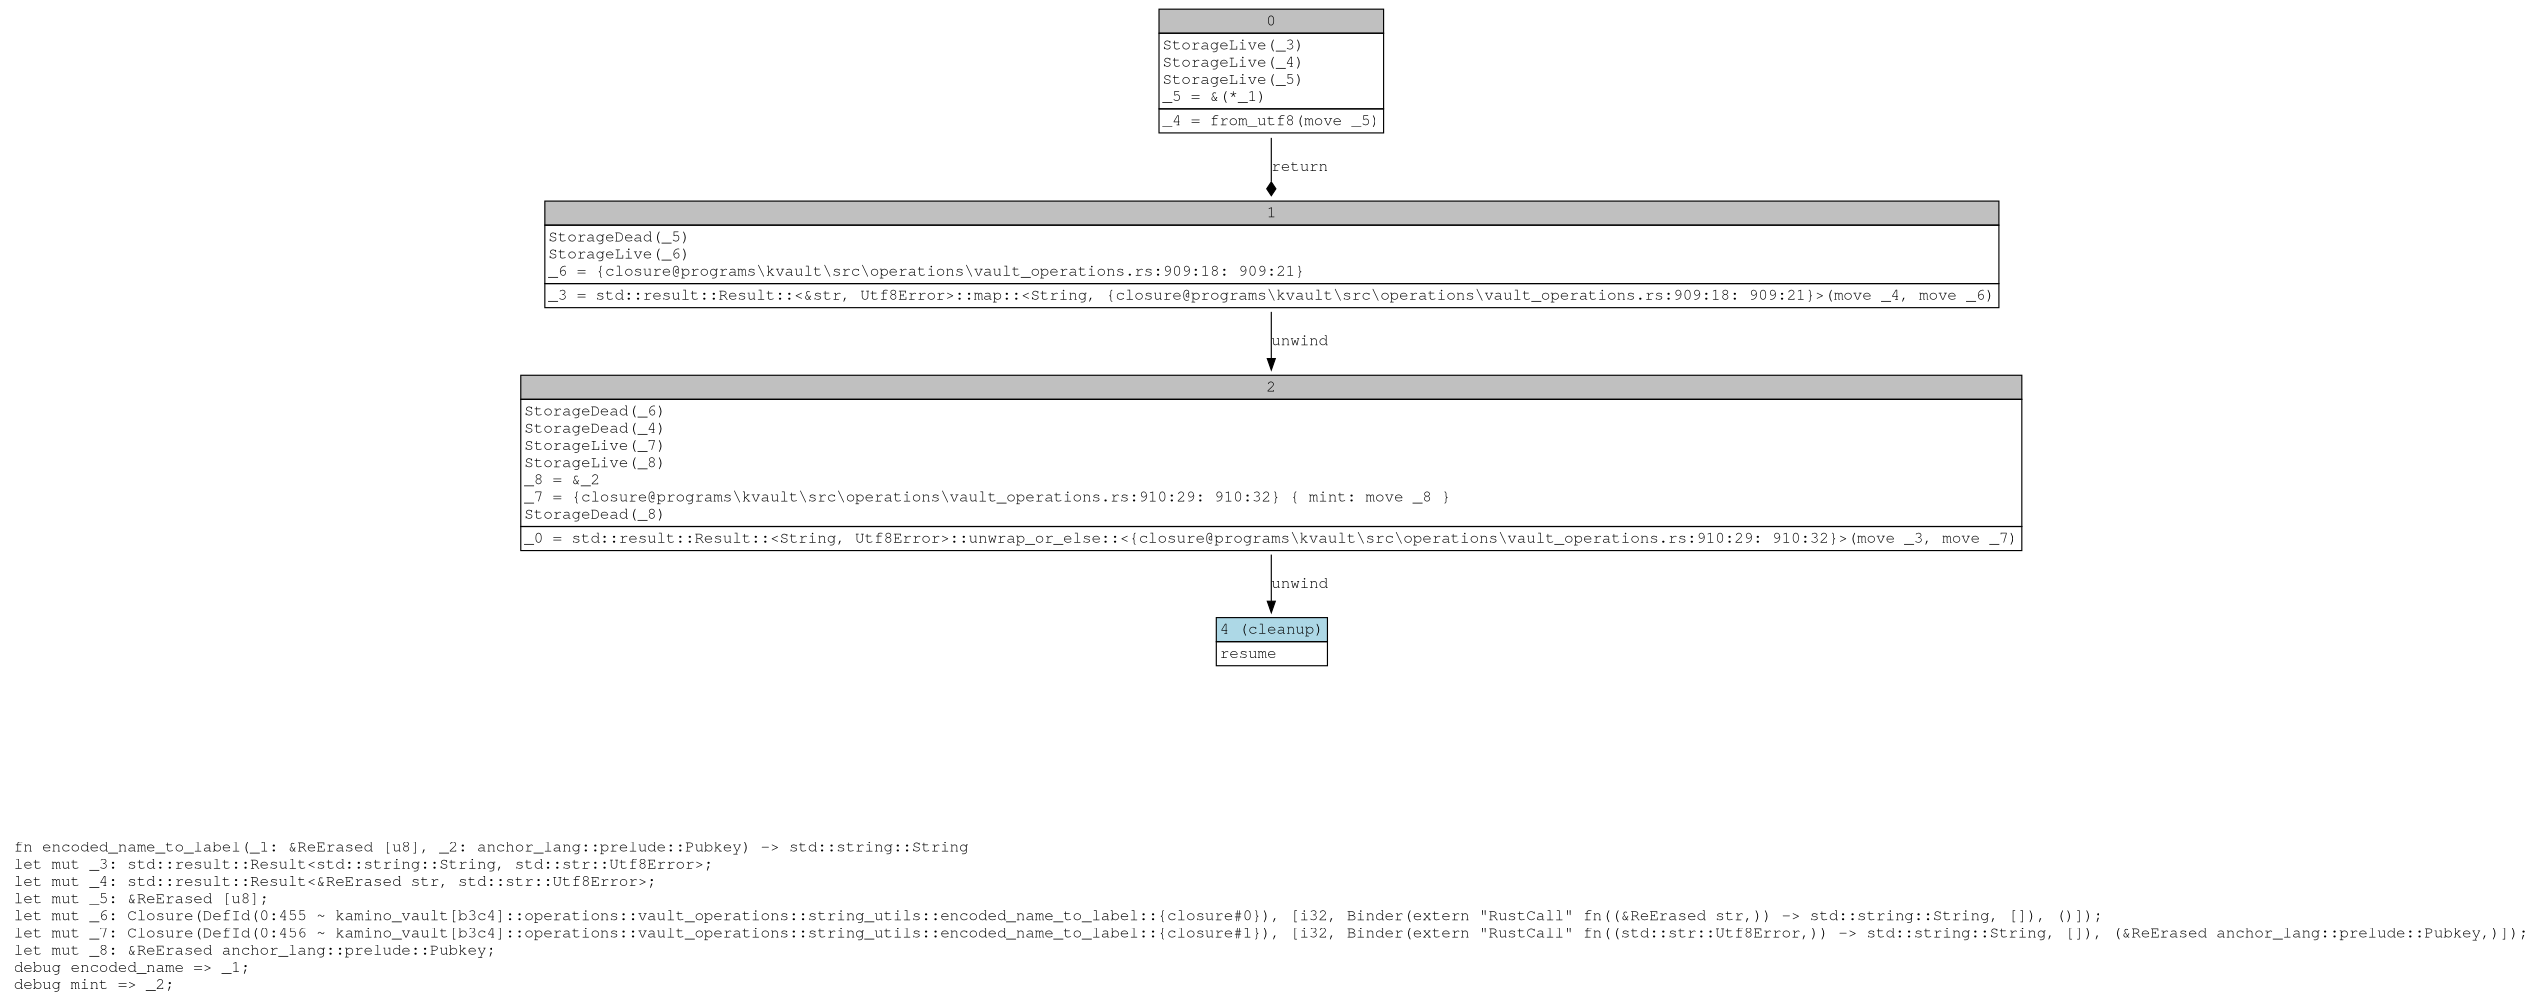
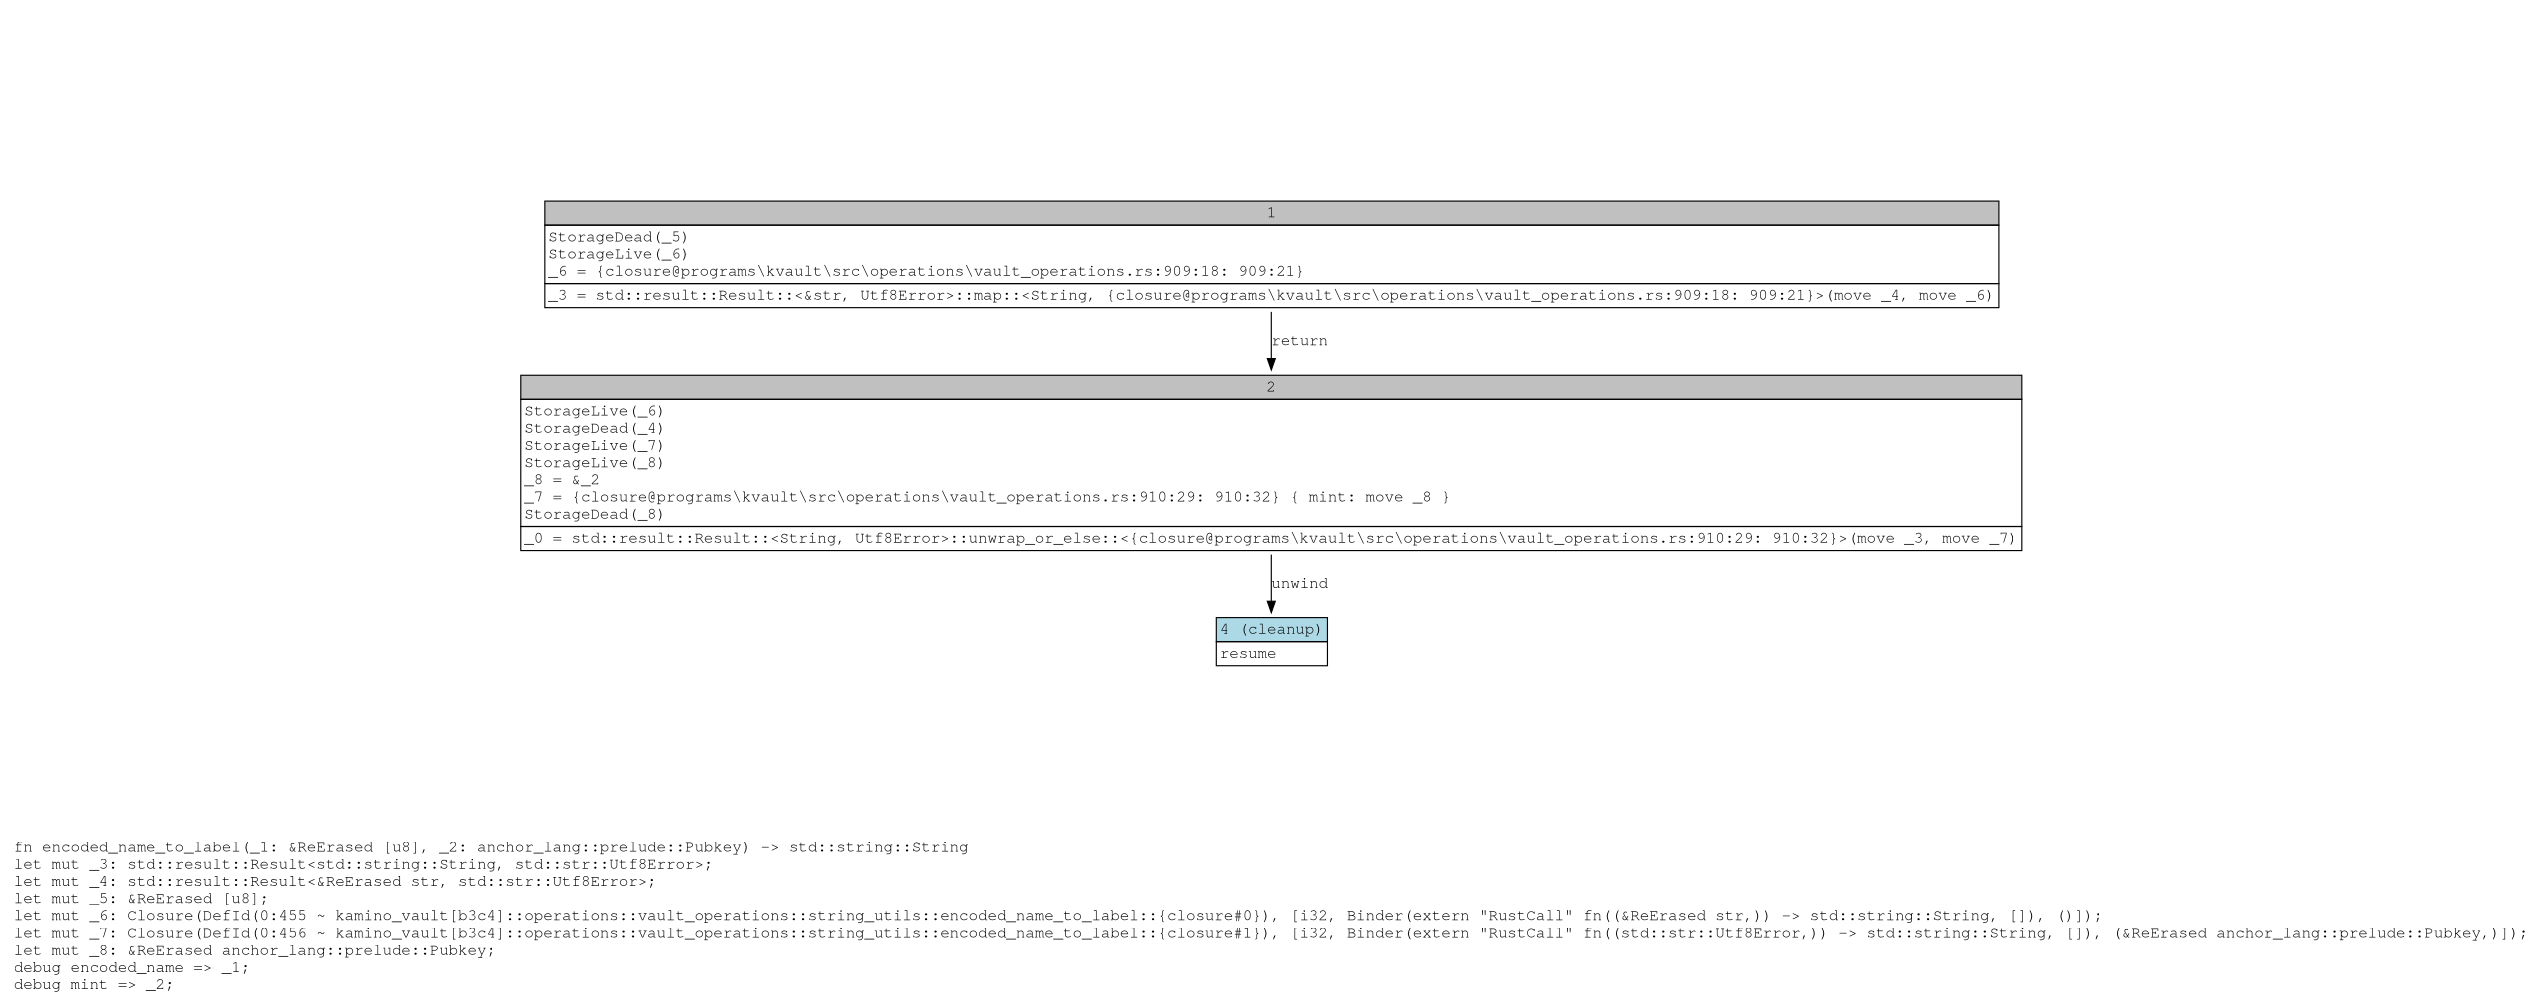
  digraph {
    fontname="Courier, monospace"
    label=<fn encoded_name_to_label(_1: &amp;ReErased [u8], _2: anchor_lang::prelude::Pubkey) -&gt; std::string::String<br align="left"/>let mut _3: std::result::Result&lt;std::string::String, std::str::Utf8Error&gt;;<br align="left"/>let mut _4: std::result::Result&lt;&amp;ReErased str, std::str::Utf8Error&gt;;<br align="left"/>let mut _5: &amp;ReErased [u8];<br align="left"/>let mut _6: Closure(DefId(0:455 ~ kamino_vault[b3c4]::operations::vault_operations::string_utils::encoded_name_to_label::{closure#0}), [i32, Binder(extern &quot;RustCall&quot; fn((&amp;ReErased str,)) -&gt; std::string::String, []), ()]);<br align="left"/>let mut _7: Closure(DefId(0:456 ~ kamino_vault[b3c4]::operations::vault_operations::string_utils::encoded_name_to_label::{closure#1}), [i32, Binder(extern &quot;RustCall&quot; fn((std::str::Utf8Error,)) -&gt; std::string::String, []), (&amp;ReErased anchor_lang::prelude::Pubkey,)]);<br align="left"/>let mut _8: &amp;ReErased anchor_lang::prelude::Pubkey;<br align="left"/>debug encoded_name =&gt; _1;<br align="left"/>debug mint =&gt; _2;<br align="left"/>>
    node [fontname="Courier, monospace" shape=none]
    edge [arrowhead=normal fontname="Courier, monospace"]
-   n1 [label=<<table border="0" cellborder="1" cellspacing="0"><tr><td bgcolor="gray" align="center" colspan="1">0</td></tr><tr><td align="left" balign="left">StorageLive(_3)<br/>StorageLive(_4)<br/>StorageLive(_5)<br/>_5 = &amp;(*_1)<br/></td></tr><tr><td align="left">_4 = from_utf8(move _5)</td></tr></table>>]
    n2 [label=<<table border="0" cellborder="1" cellspacing="0"><tr><td bgcolor="gray" align="center" colspan="1">1</td></tr><tr><td align="left" balign="left">StorageDead(_5)<br/>StorageLive(_6)<br/>_6 = {closure@programs\kvault\src\operations\vault_operations.rs:909:18: 909:21}<br/></td></tr><tr><td align="left">_3 = std::result::Result::&lt;&amp;str, Utf8Error&gt;::map::&lt;String, {closure@programs\kvault\src\operations\vault_operations.rs:909:18: 909:21}&gt;(move _4, move _6)</td></tr></table>>]
-   n3 [label=<<table border="0" cellborder="1" cellspacing="0"><tr><td bgcolor="gray" align="center" colspan="1">2</td></tr><tr><td align="left" balign="left">StorageDead(_6)<br/>StorageDead(_4)<br/>StorageLive(_7)<br/>StorageLive(_8)<br/>_8 = &amp;_2<br/>_7 = {closure@programs\kvault\src\operations\vault_operations.rs:910:29: 910:32} { mint: move _8 }<br/>StorageDead(_8)<br/></td></tr><tr><td align="left">_0 = std::result::Result::&lt;String, Utf8Error&gt;::unwrap_or_else::&lt;{closure@programs\kvault\src\operations\vault_operations.rs:910:29: 910:32}&gt;(move _3, move _7)</td></tr></table>>]
+   n3 [label=<<table border="0" cellborder="1" cellspacing="0"><tr><td bgcolor="gray" align="center" colspan="1">2</td></tr><tr><td align="left" balign="left">StorageLive(_6)<br/>StorageDead(_4)<br/>StorageLive(_7)<br/>StorageLive(_8)<br/>_8 = &amp;_2<br/>_7 = {closure@programs\kvault\src\operations\vault_operations.rs:910:29: 910:32} { mint: move _8 }<br/>StorageDead(_8)<br/></td></tr><tr><td align="left">_0 = std::result::Result::&lt;String, Utf8Error&gt;::unwrap_or_else::&lt;{closure@programs\kvault\src\operations\vault_operations.rs:910:29: 910:32}&gt;(move _3, move _7)</td></tr></table>>]
    n4 [label=<<table border="0" cellborder="1" cellspacing="0"><tr><td bgcolor="lightblue" align="center" colspan="1">4 (cleanup)</td></tr><tr><td align="left">resume</td></tr></table>>]
-   n1 -> n2 [arrowhead=diamond label=return]
-   n2 -> n3 [label=unwind]
+   n2 -> n3 [label=return]
    n3 -> n4 [label=unwind]
  }
